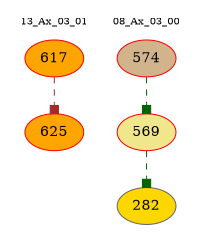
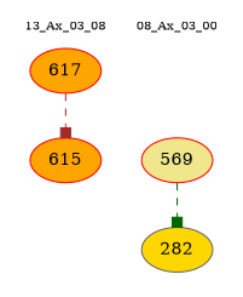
  digraph {
    node [color=red fillcolor=orange style=filled]
    edge [arrowhead=box color=darkgreen style=dashed]
    n1 [label=617]
-   n2 [label=625]
-   n3 [fillcolor=tan label=574]
+   n2 [label=615]
    n4 [fillcolor=khaki label=569]
    n5 [color=gray40 fillcolor=gold label=282]
    subgraph cluster_1 {
      color=white
      fontsize=10
-     label="13_Ax_03_01"
+     label="13_Ax_03_08"
      n1
      n2
    }
    subgraph cluster_2 {
      color=white
      fontsize=10
      label="08_Ax_03_00"
-     n3
      n4
      n5
    }
    n1 -> n2 [color=brown]
-   n3 -> n4
    n4 -> n5
  }
